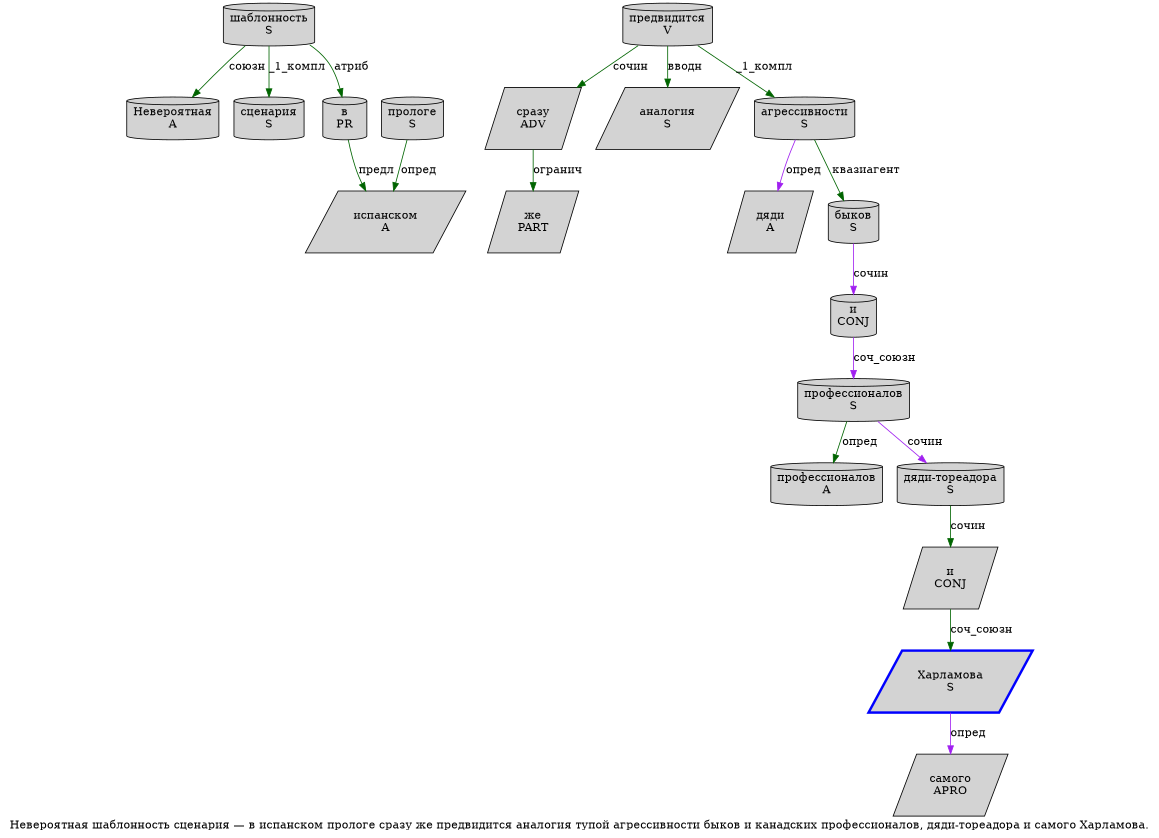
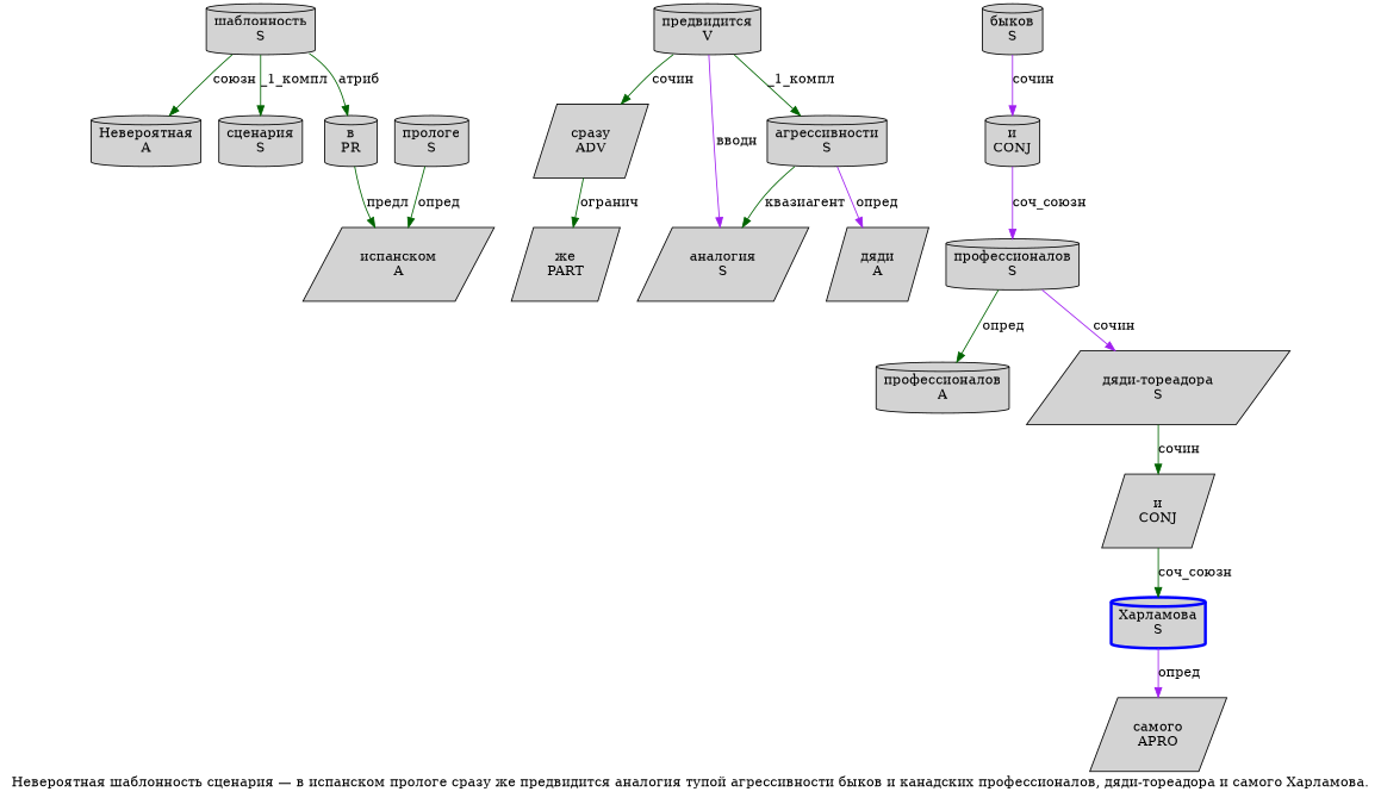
  digraph {
    label="Невероятная шаблонность сценария — в испанском прологе сразу же предвидится аналогия тупой агрессивности быков и канадских профессионалов, дяди-тореадора и самого Харламова."
    node [fillcolor=lightgray penwidth=1 shape=cylinder style=filled]
    edge [color=darkgreen]
    n1 [label="Невероятная\nA"]
    n2 [label="шаблонность\nS"]
    n3 [label="сценария\nS"]
    n4 [label="в\nPR"]
    n5 [label="испанском\nA" shape=parallelogram]
    n6 [label="прологе\nS"]
    n7 [label="сразу\nADV" shape=parallelogram]
    n8 [label="же\nPART" shape=parallelogram]
    n9 [label="предвидится\nV"]
    n10 [label="аналогия\nS" shape=parallelogram]
    n11 [label="агрессивности\nS"]
    n12 [label="дяди\nA" shape=parallelogram]
    n13 [label="быков\nS"]
    n14 [label="и\nCONJ"]
    n15 [label="профессионалов\nS"]
    n16 [label="профессионалов\nA"]
-   n17 [label="дяди-тореадора\nS"]
+   n17 [label="дяди-тореадора\nS" shape=parallelogram]
    n18 [label="и\nCONJ" shape=parallelogram]
-   n19 [color=blue label="Харламова\nS" penwidth=3 shape=parallelogram]
+   n19 [color=blue label="Харламова\nS" penwidth=3]
    n20 [label="самого\nAPRO" shape=parallelogram]
    n2 -> n1 [label="союзн"]
    n2 -> n3 [label="_1_компл"]
    n2 -> n4 [label="атриб"]
    n4 -> n5 [label="предл"]
    n6 -> n5 [label="опред"]
    n7 -> n8 [label="огранич"]
    n9 -> n7 [label="сочин"]
-   n9 -> n10 [label="вводн"]
+   n9 -> n10 [color=purple label="вводн"]
    n9 -> n11 [label="_1_компл"]
    n11 -> n12 [color=purple label="опред"]
-   n11 -> n13 [label="квазиагент"]
+   n11 -> n10 [label="квазиагент"]
    n13 -> n14 [color=purple label="сочин"]
    n14 -> n15 [color=purple label="соч_союзн"]
    n15 -> n16 [label="опред"]
    n15 -> n17 [color=purple label="сочин"]
    n17 -> n18 [label="сочин"]
    n18 -> n19 [label="соч_союзн"]
    n19 -> n20 [color=purple label="опред"]
  }
